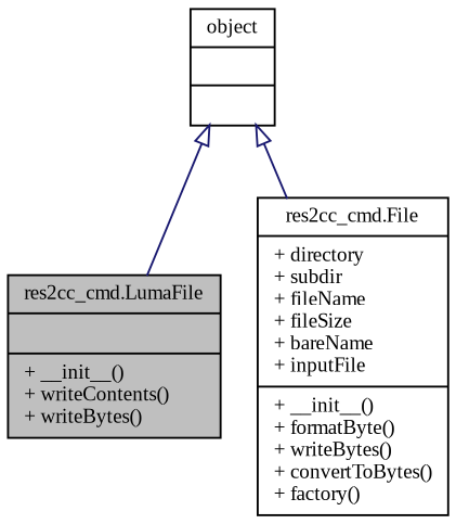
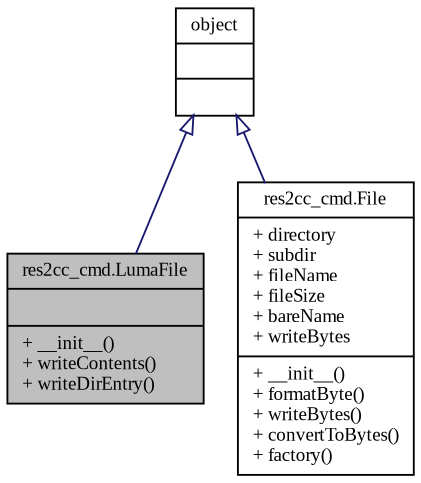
  digraph {
    fontname="Liberation Serif"
    node [color=black fillcolor=white fontname="Liberation Serif" fontsize=10 shape=record style=filled]
    edge [arrowtail=onormal color=midnightblue dir=back fontname="Liberation Serif" fontsize=10 labelfontname=Helvetica labelfontsize=10 style=solid]
-   n1 [fillcolor=grey75 fontcolor=black height=0.2 label="{res2cc_cmd.LumaFile\n||+ __init__()\l+ writeContents()\l+ writeBytes()\l}" width=0.4]
-   n2 [height=0.2 label="{res2cc_cmd.File\n|+ directory\l+ subdir\l+ fileName\l+ fileSize\l+ bareName\l+ inputFile\l|+ __init__()\l+ formatByte()\l+ writeBytes()\l+ convertToBytes()\l+ factory()\l}" width=0.4]
+   n1 [fillcolor=grey75 fontcolor=black height=0.2 label="{res2cc_cmd.LumaFile\n||+ __init__()\l+ writeContents()\l+ writeDirEntry()\l}" width=0.4]
+   n2 [height=0.2 label="{res2cc_cmd.File\n|+ directory\l+ subdir\l+ fileName\l+ fileSize\l+ bareName\l+ writeBytes\l|+ __init__()\l+ formatByte()\l+ writeBytes()\l+ convertToBytes()\l+ factory()\l}" width=0.4]
    n3 [height=0.2 label="{object\n||}" width=0.4]
    n3 -> n1
    n3 -> n2
  }
